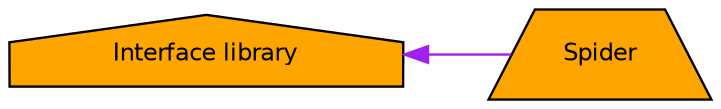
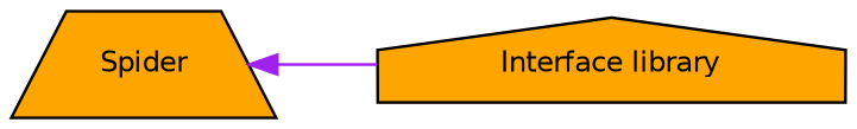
  digraph {
    rankdir=LR
    node [color=black fillcolor=orange fontname=Helvetica fontsize=10 style=filled]
    n1 [fontcolor=black height=0.2 label=Spider shape=trapezium width=0.4]
    n2 [height=0.2 label="Interface library" shape=house width=0.4]
-   n2 -> n1 [dir=back fontname=Helvetica fontsize=10 labelfontname=Helvetica labelfontsize=10 shape=plaintext style=solid color=purple]
+   n1 -> n2 [dir=back fontname=Helvetica fontsize=10 labelfontname=Helvetica labelfontsize=10 shape=plaintext style=solid color=purple]
  }
